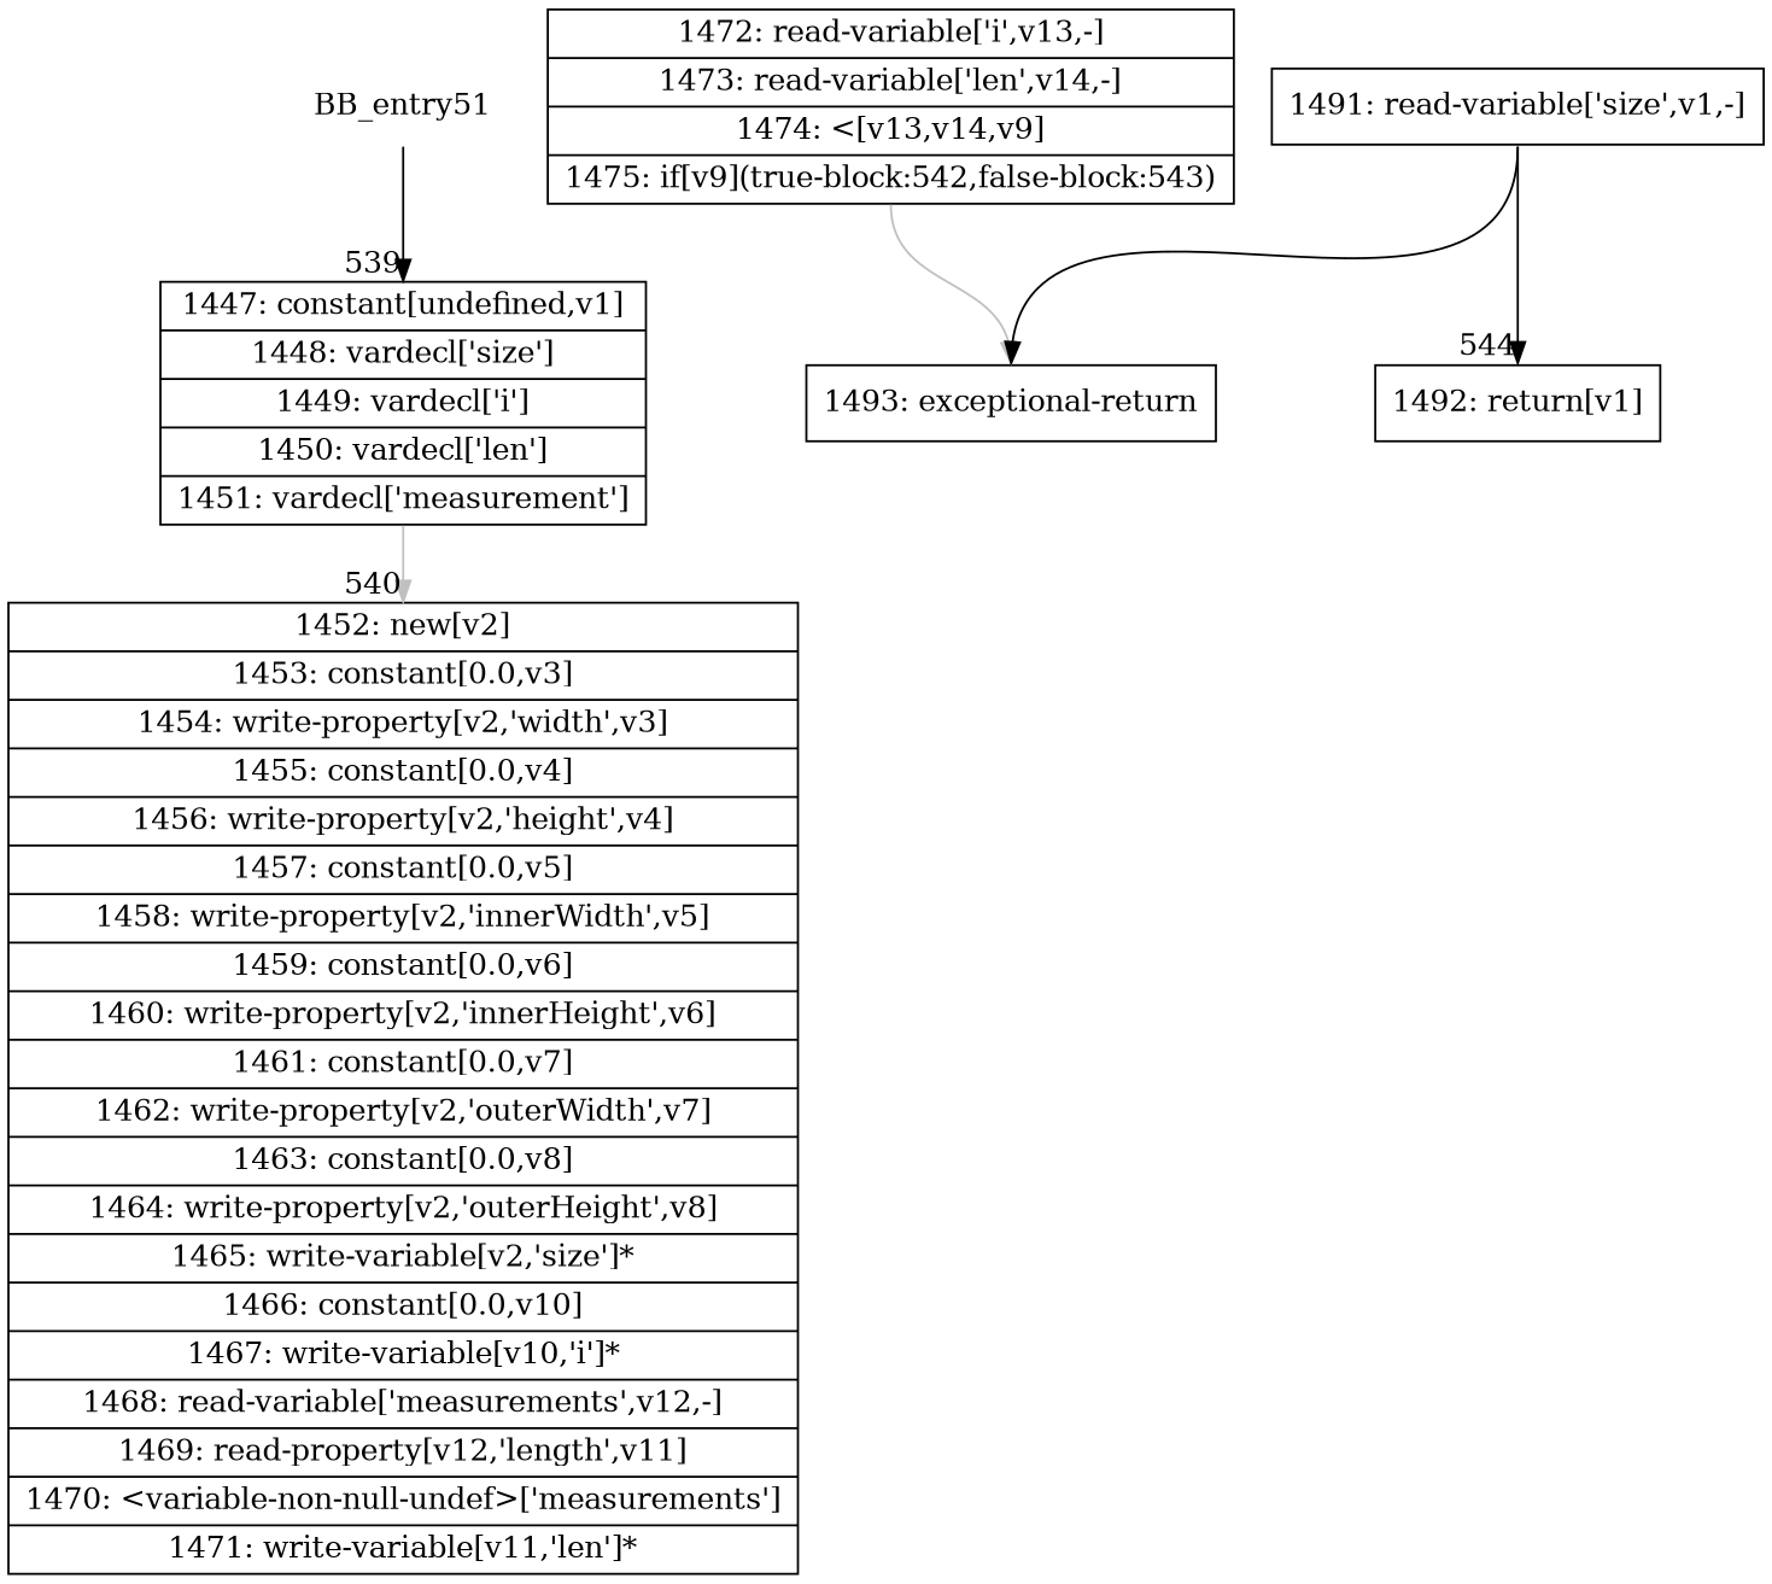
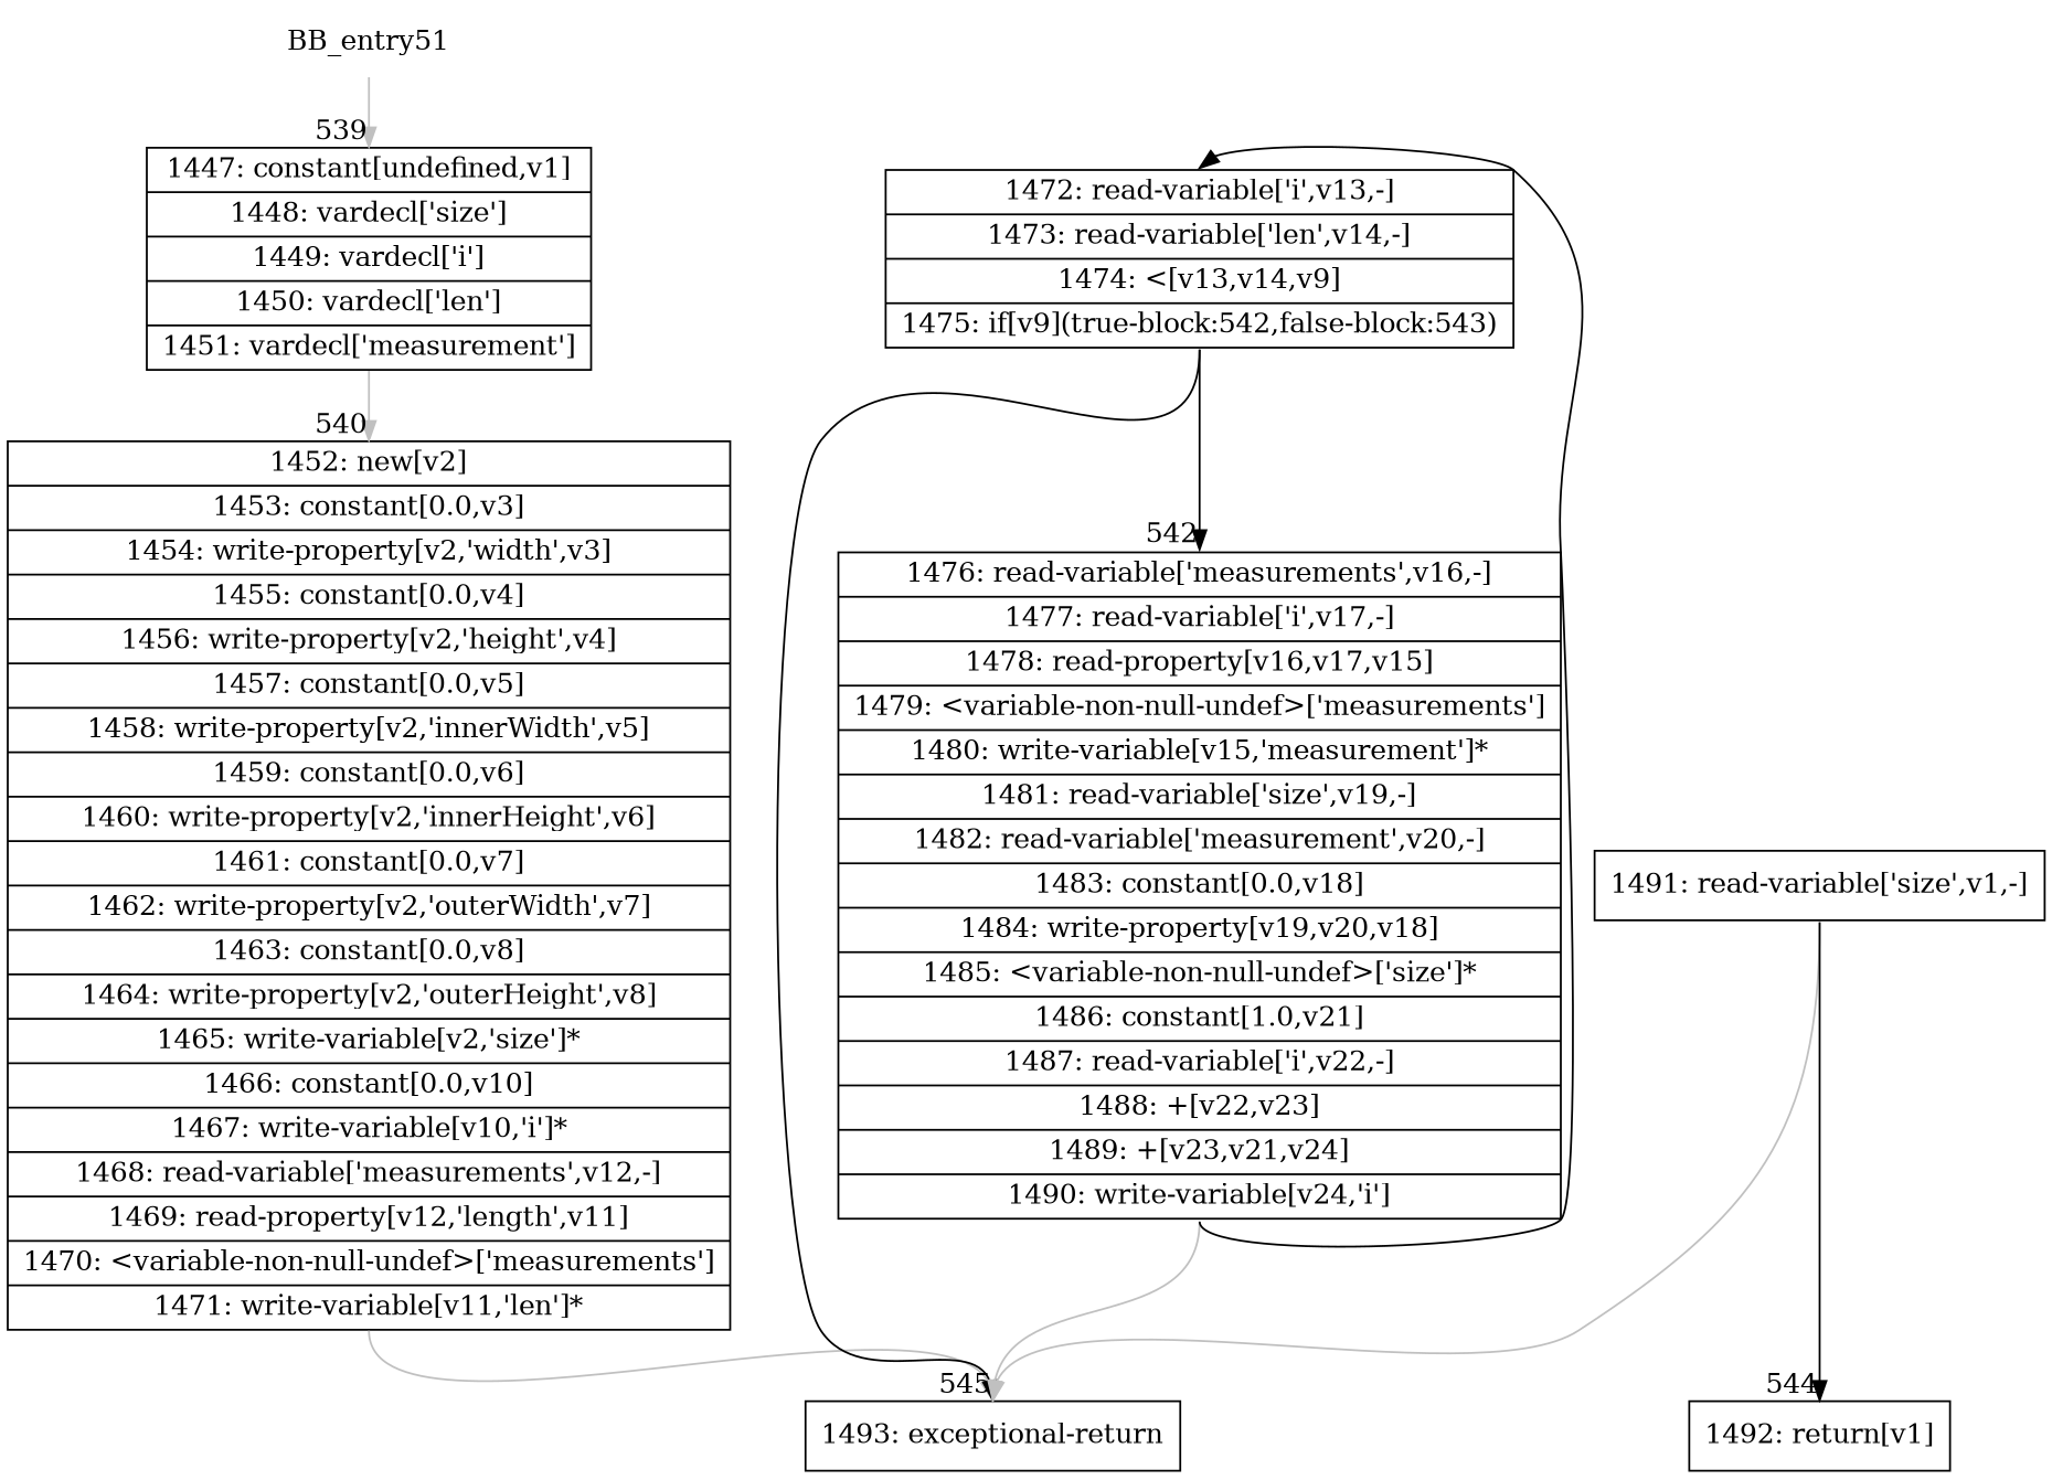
  digraph {
    rankdir=TD
    node [shape=record]
    edge [headport=n tailport=s color=gray]
    n1 [label=BB_entry51 shape=none]
    n2 [label="{1447: constant[undefined,v1]|1448: vardecl['size']|1449: vardecl['i']|1450: vardecl['len']|1451: vardecl['measurement']}"]
    n3 [label="{1452: new[v2]|1453: constant[0.0,v3]|1454: write-property[v2,'width',v3]|1455: constant[0.0,v4]|1456: write-property[v2,'height',v4]|1457: constant[0.0,v5]|1458: write-property[v2,'innerWidth',v5]|1459: constant[0.0,v6]|1460: write-property[v2,'innerHeight',v6]|1461: constant[0.0,v7]|1462: write-property[v2,'outerWidth',v7]|1463: constant[0.0,v8]|1464: write-property[v2,'outerHeight',v8]|1465: write-variable[v2,'size']*|1466: constant[0.0,v10]|1467: write-variable[v10,'i']*|1468: read-variable['measurements',v12,-]|1469: read-property[v12,'length',v11]|1470: \<variable-non-null-undef\>['measurements']|1471: write-variable[v11,'len']*}"]
    n4 [label="{1493: exceptional-return}"]
    n5 [label="{1472: read-variable['i',v13,-]|1473: read-variable['len',v14,-]|1474: \<[v13,v14,v9]|1475: if[v9](true-block:542,false-block:543)}"]
+   n6 [label="{1476: read-variable['measurements',v16,-]|1477: read-variable['i',v17,-]|1478: read-property[v16,v17,v15]|1479: \<variable-non-null-undef\>['measurements']|1480: write-variable[v15,'measurement']*|1481: read-variable['size',v19,-]|1482: read-variable['measurement',v20,-]|1483: constant[0.0,v18]|1484: write-property[v19,v20,v18]|1485: \<variable-non-null-undef\>['size']*|1486: constant[1.0,v21]|1487: read-variable['i',v22,-]|1488: +[v22,v23]|1489: +[v23,v21,v24]|1490: write-variable[v24,'i']}"]
    n7 [label="{1491: read-variable['size',v1,-]}"]
    n8 [label="{1492: return[v1]}"]
-   n1 -> n2 [headlabel="    539" color=""]
+   n1 -> n2 [headlabel="    539"]
    n2 -> n3 [headlabel="      540"]
-   n5 -> n4
-   n7 -> n4 [color=black]
+   n3 -> n4 [headlabel="      545"]
+   n5 -> n4 [color=black]
+   n5 -> n6 [headlabel="      542" color=""]
+   n6 -> n4
+   n6 -> n5 [color=""]
+   n7 -> n4
    n7 -> n8 [headlabel="      544" color=""]
  }
